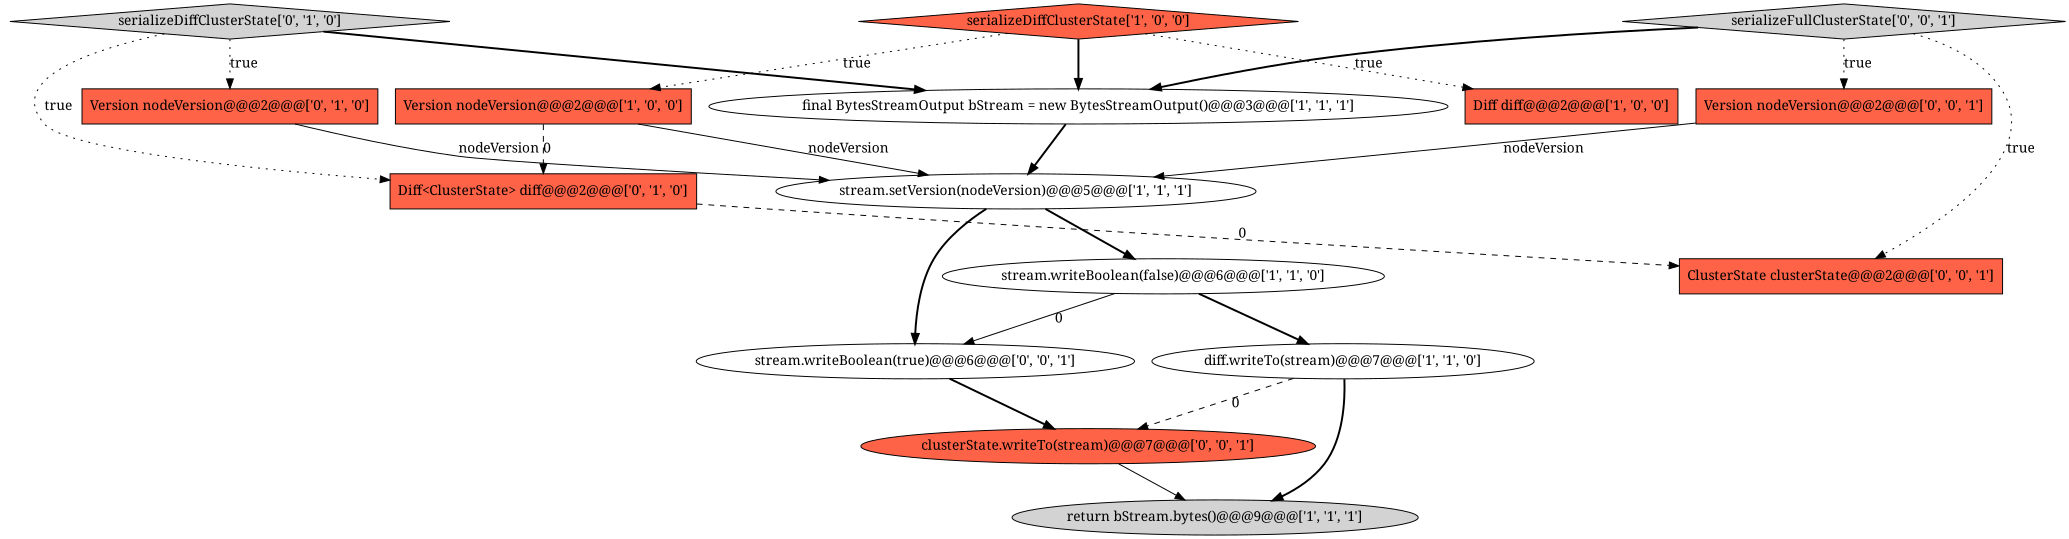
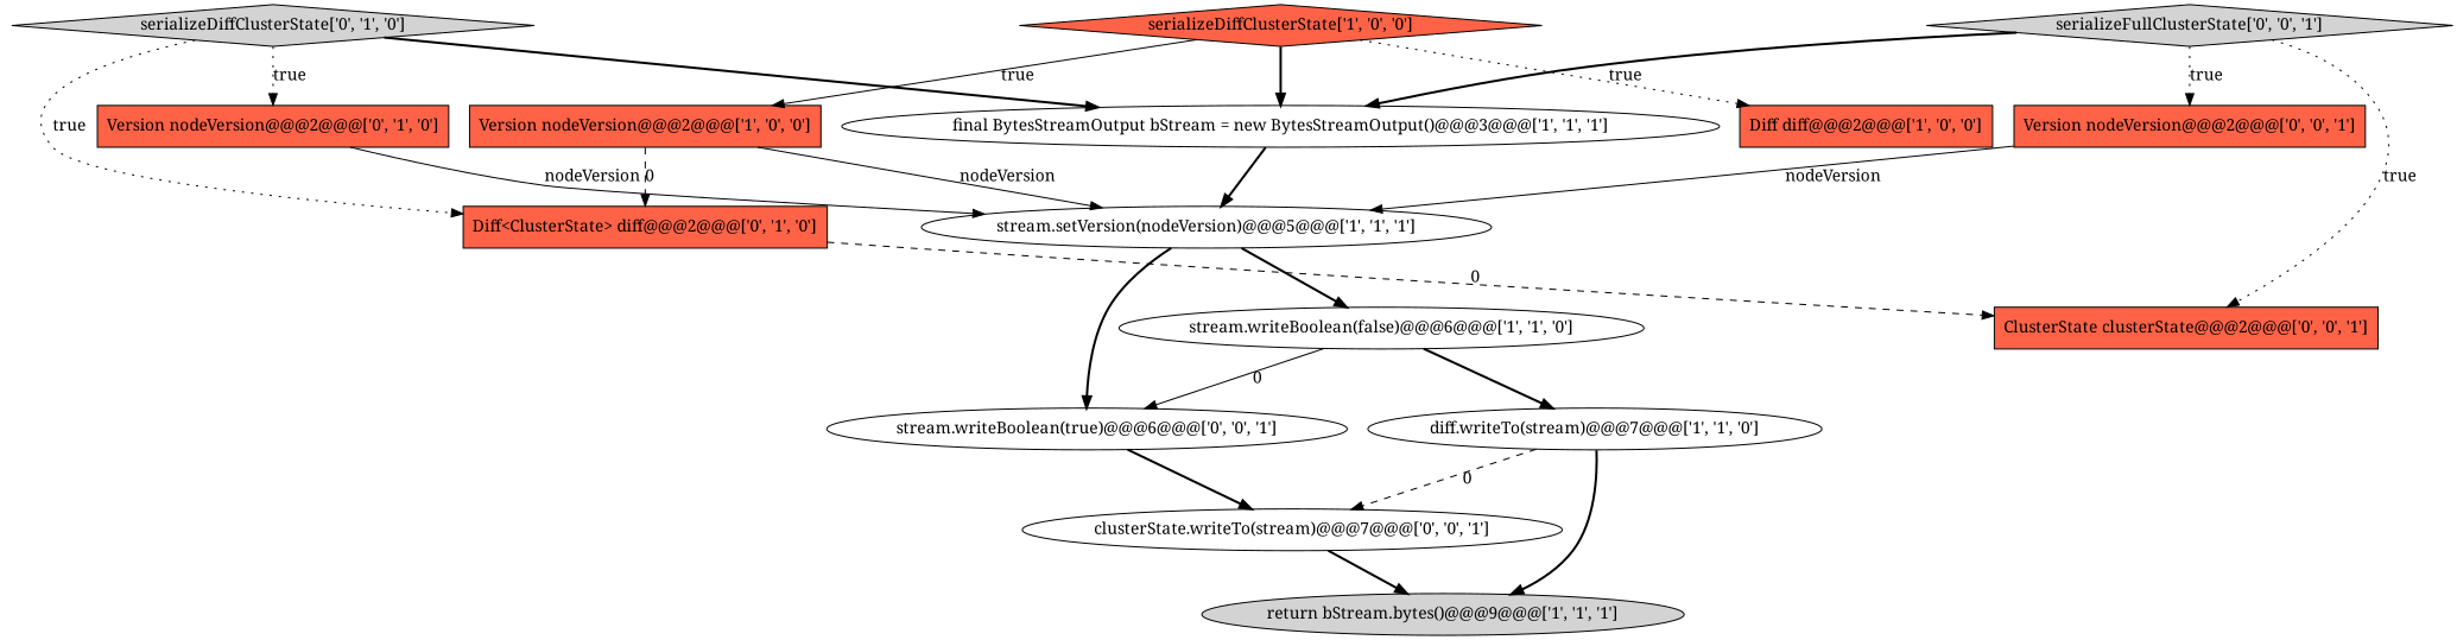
  digraph {
    fontname="Noto Serif"
    node [fillcolor=tomato fontname="Noto Serif" shape=ellipse style=filled]
    edge [fontname="Noto Serif" style=bold]
    n1 [fillcolor=lightgray label="serializeFullClusterState['0', '0', '1']" shape=diamond]
    n2 [fillcolor=white label="final BytesStreamOutput bStream = new BytesStreamOutput()@@@3@@@['1', '1', '1']"]
    n3 [label="ClusterState clusterState@@@2@@@['0', '0', '1']" shape=box]
    n4 [label="Version nodeVersion@@@2@@@['0', '0', '1']" shape=box]
    n5 [fillcolor=white label="stream.setVersion(nodeVersion)@@@5@@@['1', '1', '1']"]
-   n6 [label="clusterState.writeTo(stream)@@@7@@@['0', '0', '1']"]
+   n6 [fillcolor=white label="clusterState.writeTo(stream)@@@7@@@['0', '0', '1']"]
    n7 [fillcolor=lightgray label="return bStream.bytes()@@@9@@@['1', '1', '1']"]
    n8 [label="Diff diff@@@2@@@['1', '0', '0']" shape=box]
    n9 [label="Version nodeVersion@@@2@@@['1', '0', '0']" shape=box]
    n10 [label="Diff<ClusterState> diff@@@2@@@['0', '1', '0']" shape=box]
    n11 [fillcolor=white label="stream.writeBoolean(false)@@@6@@@['1', '1', '0']"]
    n12 [fillcolor=white label="stream.writeBoolean(true)@@@6@@@['0', '0', '1']"]
    n13 [fillcolor=white label="diff.writeTo(stream)@@@7@@@['1', '1', '0']"]
    n14 [fillcolor=lightgray label="serializeDiffClusterState['0', '1', '0']" shape=diamond]
    n15 [label="Version nodeVersion@@@2@@@['0', '1', '0']" shape=box]
    n16 [label="serializeDiffClusterState['1', '0', '0']" shape=diamond]
    n1 -> n2
    n1 -> n3 [label=true style=dotted]
    n1 -> n4 [label=true style=dotted]
    n2 -> n5
    n4 -> n5 [label=nodeVersion style=solid]
    n5 -> n11
    n5 -> n12
-   n6 -> n7 [style=solid]
+   n6 -> n7
    n9 -> n5 [label=nodeVersion style=solid]
    n9 -> n10 [label=0 style=dashed]
    n10 -> n3 [label=0 style=dashed]
    n11 -> n12 [label=0 style=solid]
    n11 -> n13
    n12 -> n6
    n13 -> n6 [label=0 style=dashed]
    n13 -> n7
    n14 -> n2
    n14 -> n10 [label=true style=dotted]
    n14 -> n15 [label=true style=dotted]
    n15 -> n5 [label=nodeVersion style=solid]
    n16 -> n2
    n16 -> n8 [label=true style=dotted]
-   n16 -> n9 [label=true style=dotted]
+   n16 -> n9 [label=true style=solid]
  }
